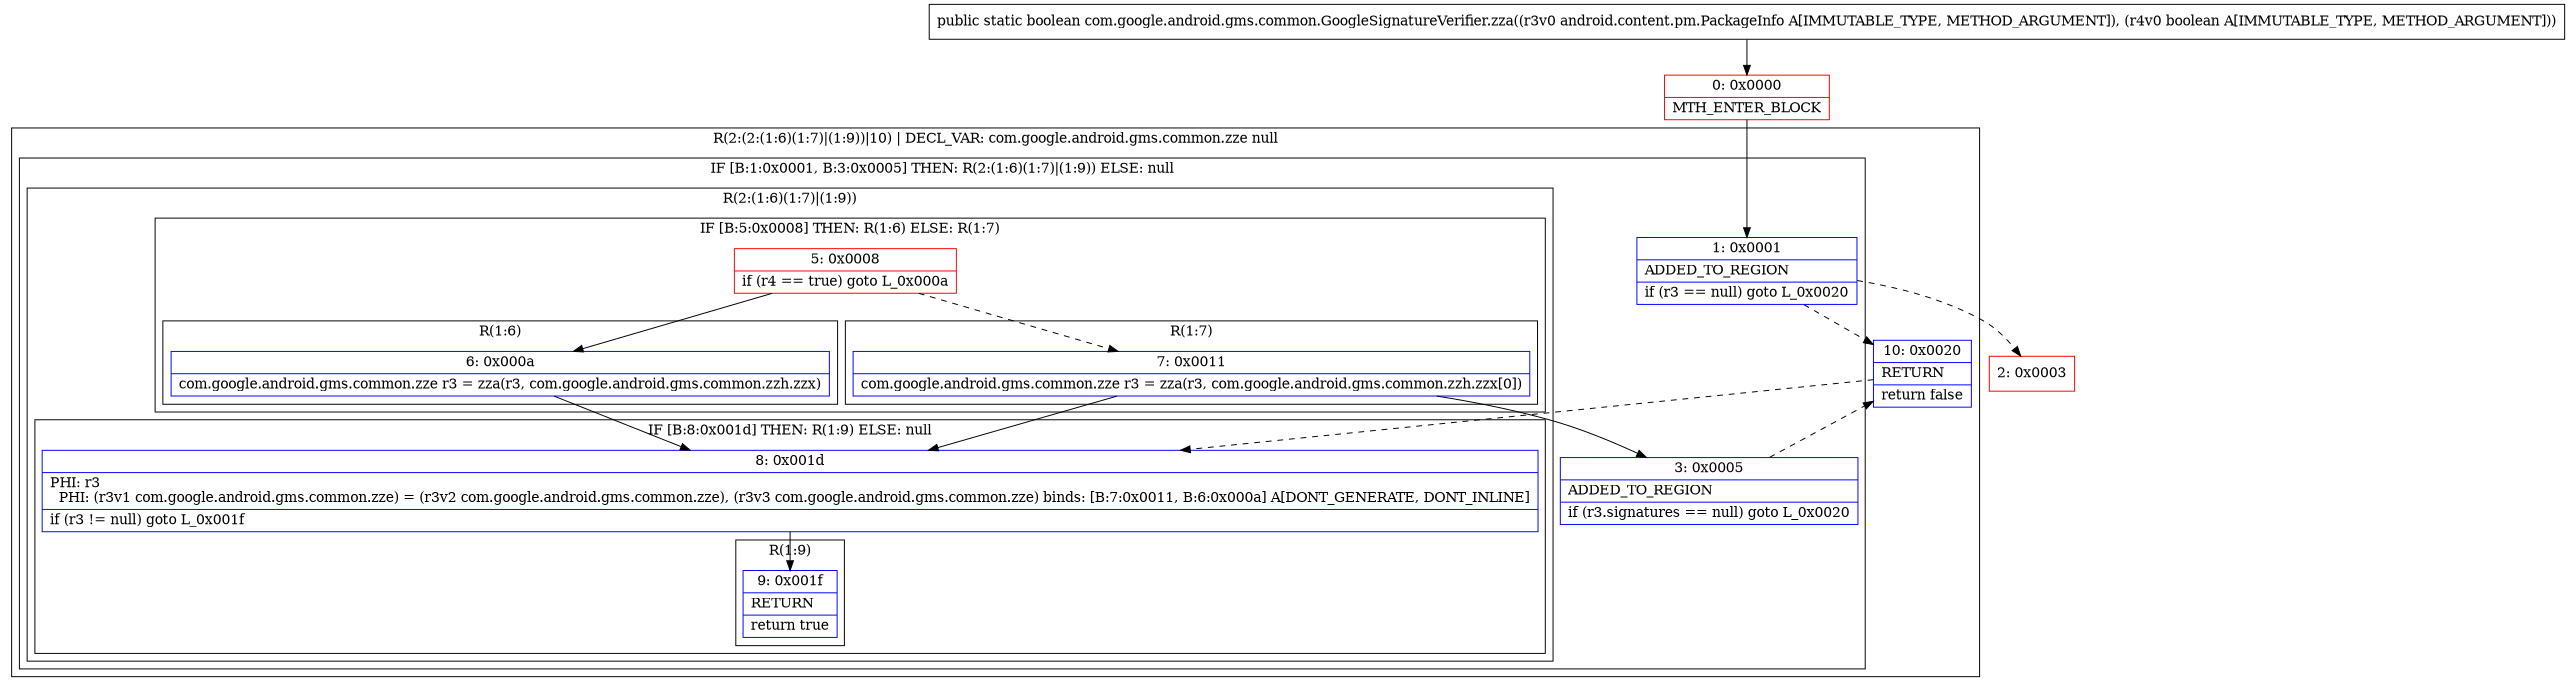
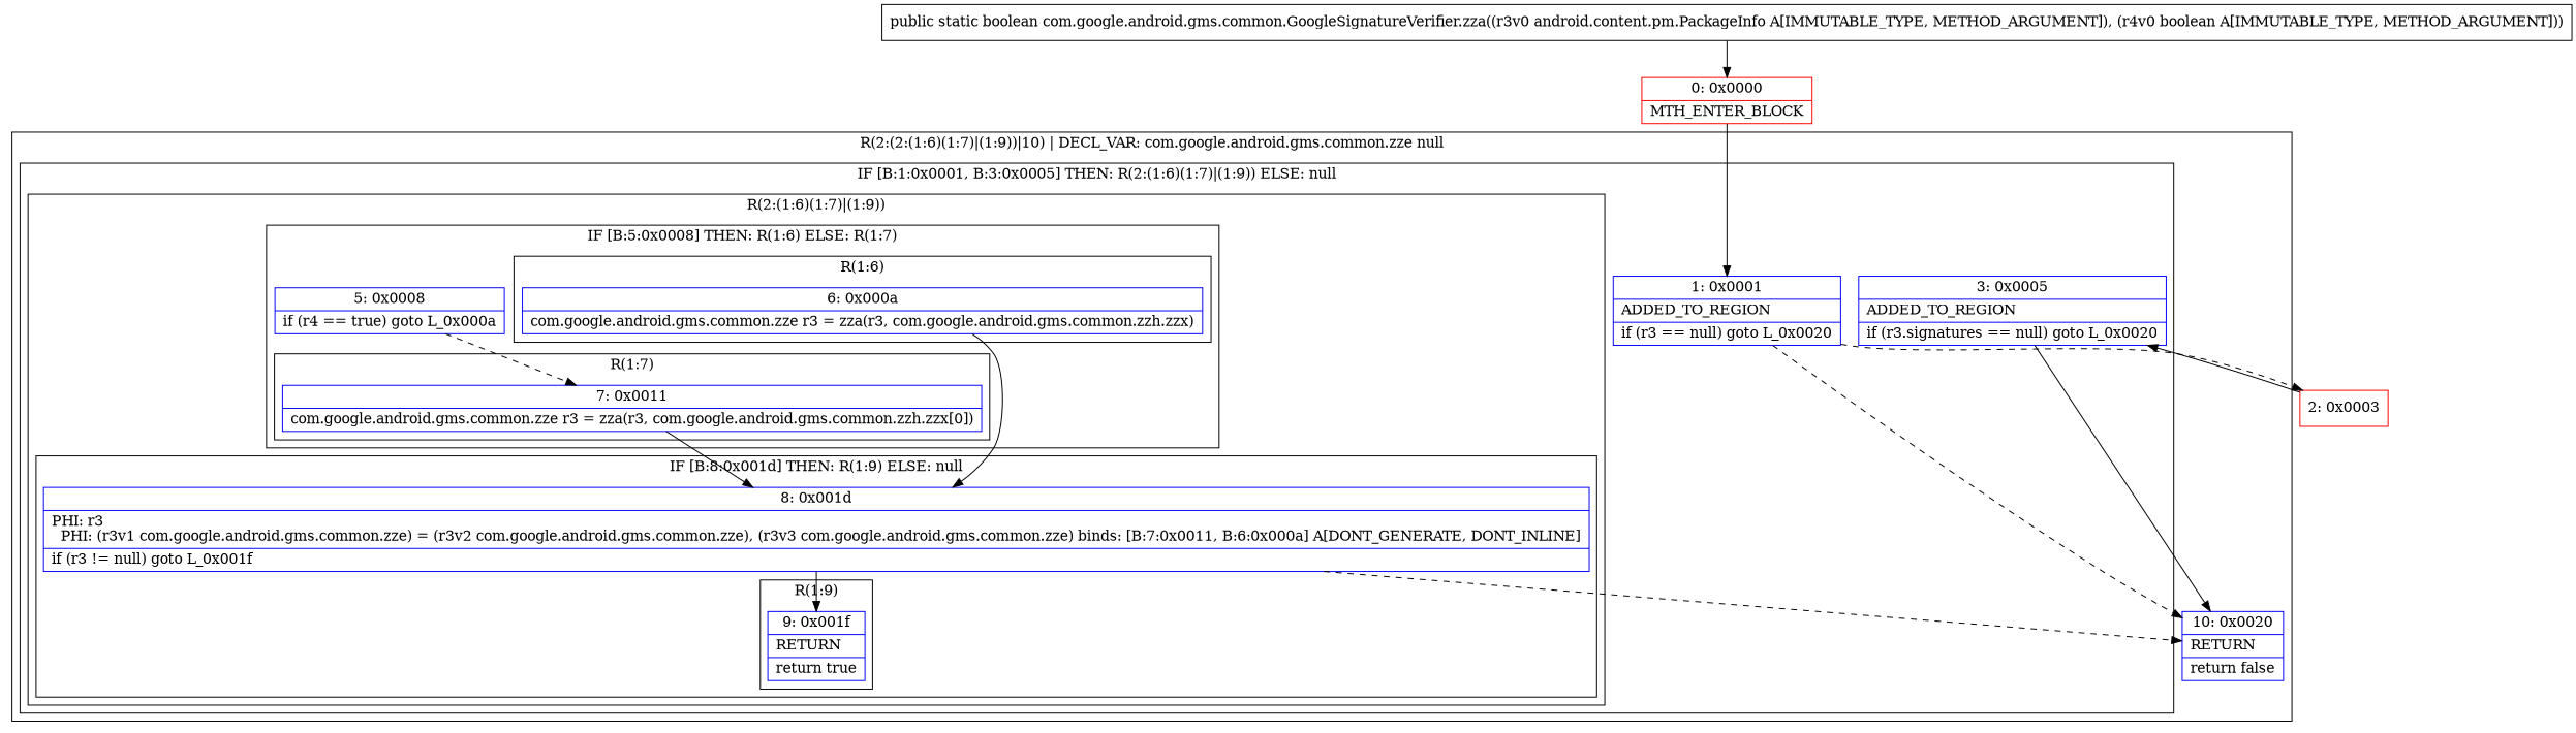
  digraph {
    node [color=blue shape=record]
    n1 [label="{6\:\ 0x000a|com.google.android.gms.common.zze r3 = zza(r3, com.google.android.gms.common.zzh.zzx)\l}"]
    n2 [label="{7\:\ 0x0011|com.google.android.gms.common.zze r3 = zza(r3, com.google.android.gms.common.zzh.zzx[0])\l}"]
-   n3 [color=red label="{5\:\ 0x0008|if (r4 == true) goto L_0x000a\l}"]
+   n3 [label="{5\:\ 0x0008|if (r4 == true) goto L_0x000a\l}"]
    n4 [label="{9\:\ 0x001f|RETURN\l|return true\l}"]
    n5 [label="{8\:\ 0x001d|PHI: r3 \l  PHI: (r3v1 com.google.android.gms.common.zze) = (r3v2 com.google.android.gms.common.zze), (r3v3 com.google.android.gms.common.zze) binds: [B:7:0x0011, B:6:0x000a] A[DONT_GENERATE, DONT_INLINE]\l|if (r3 != null) goto L_0x001f\l}"]
    n6 [label="{1\:\ 0x0001|ADDED_TO_REGION\l|if (r3 == null) goto L_0x0020\l}"]
    n7 [label="{3\:\ 0x0005|ADDED_TO_REGION\l|if (r3.signatures == null) goto L_0x0020\l}"]
    n8 [label="{10\:\ 0x0020|RETURN\l|return false\l}"]
    n9 [color=red label="{2\:\ 0x0003}"]
    n10 [color=red label="{0\:\ 0x0000|MTH_ENTER_BLOCK\l}"]
    n11 [label="{public static boolean com.google.android.gms.common.GoogleSignatureVerifier.zza((r3v0 android.content.pm.PackageInfo A[IMMUTABLE_TYPE, METHOD_ARGUMENT]), (r4v0 boolean A[IMMUTABLE_TYPE, METHOD_ARGUMENT])) }" color=""]
    subgraph cluster_1 {
      label="R(2:(2:(1:6)(1:7)|(1:9))|10) | DECL_VAR: com.google.android.gms.common.zze null\l"
      n8
      subgraph cluster_2 {
        label="IF [B:1:0x0001, B:3:0x0005] THEN: R(2:(1:6)(1:7)|(1:9)) ELSE: null"
        n6
        n7
        subgraph cluster_3 {
          label="R(2:(1:6)(1:7)|(1:9))"
          subgraph cluster_4 {
            label="IF [B:5:0x0008] THEN: R(1:6) ELSE: R(1:7)"
            n3
            subgraph cluster_5 {
              label="R(1:6)"
              n1
            }
            subgraph cluster_6 {
              label="R(1:7)"
              n2
            }
          }
          subgraph cluster_7 {
            label="IF [B:8:0x001d] THEN: R(1:9) ELSE: null"
            n5
            subgraph cluster_8 {
              label="R(1:9)"
              n4
            }
          }
        }
      }
    }
    n1 -> n5
    n2 -> n5
-   n3 -> n1
    n3 -> n2 [style=dashed]
    n5 -> n4
-   n8 -> n5 [style=dashed]
+   n5 -> n8 [style=dashed]
    n6 -> n8 [style=dashed]
    n6 -> n9 [style=dashed]
-   n7 -> n8 [style=dashed]
-   n2 -> n7
+   n7 -> n8
+   n9 -> n7
    n10 -> n6
    n11 -> n10
  }
